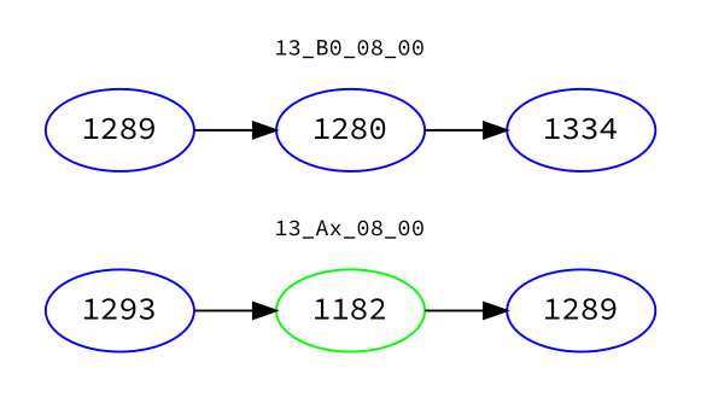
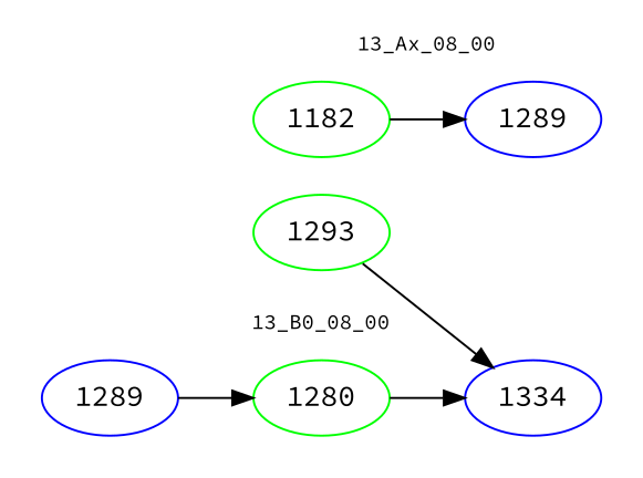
  digraph {
    fontname="Source Code Pro"
    rankdir=LR
    node [color=blue fontname="Source Code Pro"]
    edge [color=black fontname="Source Code Pro"]
-   n1 [label=1293]
+   n1 [color=green label=1293]
    n2 [color=green label=1182]
    n3 [label=1289]
    n4 [label=1289]
-   n5 [label=1280]
+   n5 [color=green label=1280]
    n6 [label=1334]
    subgraph cluster_1 {
      color=white
      fontsize=10
      label="13_Ax_08_00"
      n1
      n2
      n3
    }
    subgraph cluster_2 {
      color=white
      fontsize=10
      label="13_B0_08_00"
      n4
      n5
      n6
    }
-   n1 -> n2
+   n1 -> n6
    n2 -> n3
    n4 -> n5
    n5 -> n6
  }
